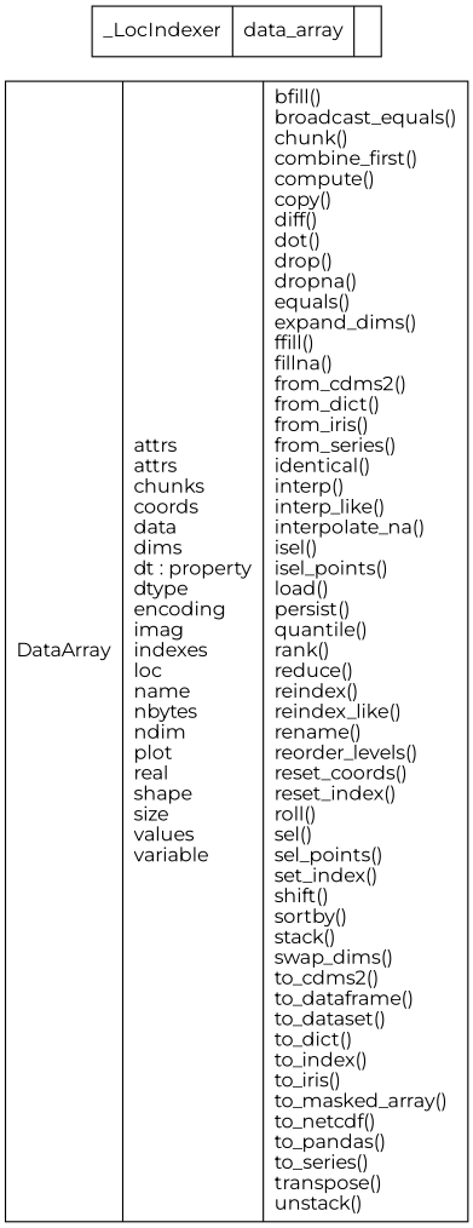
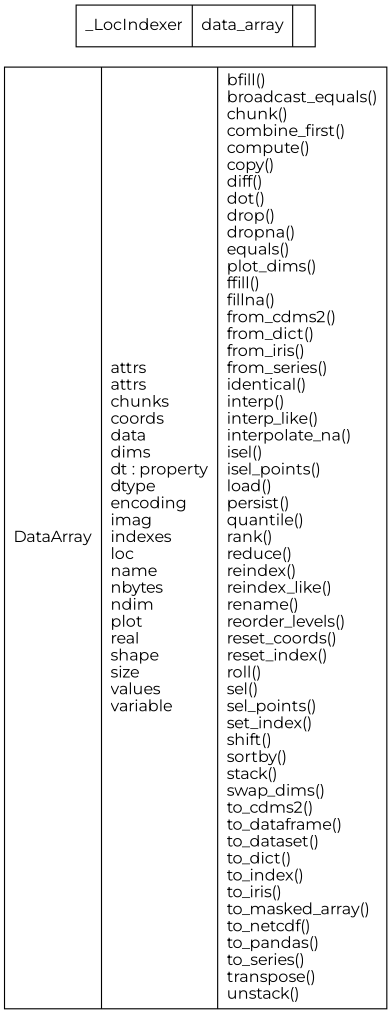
  digraph {
    rankdir=RL
    fontname=Montserrat
    node [shape=record fontname=Montserrat]
-   n1 [label="{DataArray|attrs\lattrs\lchunks\lcoords\ldata\ldims\ldt : property\ldtype\lencoding\limag\lindexes\lloc\lname\lnbytes\lndim\lplot\lreal\lshape\lsize\lvalues\lvariable\l|bfill()\lbroadcast_equals()\lchunk()\lcombine_first()\lcompute()\lcopy()\ldiff()\ldot()\ldrop()\ldropna()\lequals()\lexpand_dims()\lffill()\lfillna()\lfrom_cdms2()\lfrom_dict()\lfrom_iris()\lfrom_series()\lidentical()\linterp()\linterp_like()\linterpolate_na()\lisel()\lisel_points()\lload()\lpersist()\lquantile()\lrank()\lreduce()\lreindex()\lreindex_like()\lrename()\lreorder_levels()\lreset_coords()\lreset_index()\lroll()\lsel()\lsel_points()\lset_index()\lshift()\lsortby()\lstack()\lswap_dims()\lto_cdms2()\lto_dataframe()\lto_dataset()\lto_dict()\lto_index()\lto_iris()\lto_masked_array()\lto_netcdf()\lto_pandas()\lto_series()\ltranspose()\lunstack()\l}"]
+   n1 [label="{DataArray|attrs\lattrs\lchunks\lcoords\ldata\ldims\ldt : property\ldtype\lencoding\limag\lindexes\lloc\lname\lnbytes\lndim\lplot\lreal\lshape\lsize\lvalues\lvariable\l|bfill()\lbroadcast_equals()\lchunk()\lcombine_first()\lcompute()\lcopy()\ldiff()\ldot()\ldrop()\ldropna()\lequals()\lplot_dims()\lffill()\lfillna()\lfrom_cdms2()\lfrom_dict()\lfrom_iris()\lfrom_series()\lidentical()\linterp()\linterp_like()\linterpolate_na()\lisel()\lisel_points()\lload()\lpersist()\lquantile()\lrank()\lreduce()\lreindex()\lreindex_like()\lrename()\lreorder_levels()\lreset_coords()\lreset_index()\lroll()\lsel()\lsel_points()\lset_index()\lshift()\lsortby()\lstack()\lswap_dims()\lto_cdms2()\lto_dataframe()\lto_dataset()\lto_dict()\lto_index()\lto_iris()\lto_masked_array()\lto_netcdf()\lto_pandas()\lto_series()\ltranspose()\lunstack()\l}"]
    n2 [label="{_LocIndexer|data_array\l|}"]
  }
